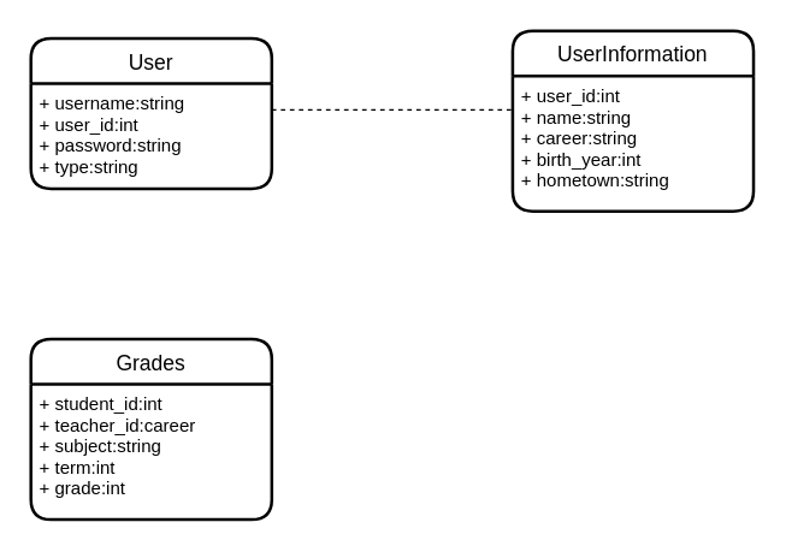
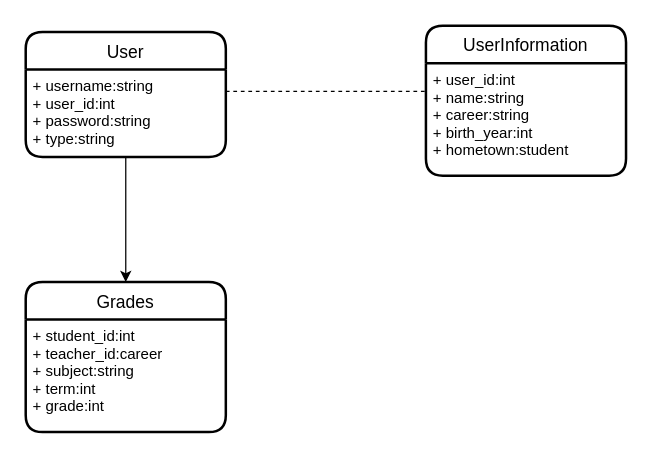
  <mxCell id="0" />
  <mxCell id="1" parent="0" />
  <mxCell id="2" value="UserInformation" style="swimlane;childLayout=stackLayout;horizontal=1;startSize=30;horizontalStack=0;rounded=1;fontSize=14;fontStyle=0;strokeWidth=2;resizeParent=0;resizeLast=1;shadow=0;dashed=0;align=center;" parent="1" vertex="1"><mxGeometry x="340" y="20" width="160" height="120" as="geometry" /></mxCell>
- <mxCell id="3" value="+ user_id:int&#10;+ name:string&#10;+ career:string&#10;+ birth_year:int&#10;+ hometown:string" style="align=left;strokeColor=none;fillColor=none;spacingLeft=4;fontSize=12;verticalAlign=top;resizable=0;rotatable=0;part=1;" parent="2" vertex="1"><mxGeometry y="30" width="160" height="90" as="geometry" /></mxCell>
+ <mxCell id="3" value="+ user_id:int&#10;+ name:string&#10;+ career:string&#10;+ birth_year:int&#10;+ hometown:student" style="align=left;strokeColor=none;fillColor=none;spacingLeft=4;fontSize=12;verticalAlign=top;resizable=0;rotatable=0;part=1;" parent="2" vertex="1"><mxGeometry y="30" width="160" height="90" as="geometry" /></mxCell>
  <mxCell id="4" value="User" style="swimlane;childLayout=stackLayout;horizontal=1;startSize=30;horizontalStack=0;rounded=1;fontSize=14;fontStyle=0;strokeWidth=2;resizeParent=0;resizeLast=1;shadow=0;dashed=0;align=center;" parent="1" vertex="1"><mxGeometry x="20" y="25" width="160" height="100" as="geometry" /></mxCell>
  <mxCell id="5" value="+ username:string&#10;+ user_id:int&#10;+ password:string&#10;+ type:string" style="align=left;strokeColor=none;fillColor=none;spacingLeft=4;fontSize=12;verticalAlign=top;resizable=0;rotatable=0;part=1;" parent="4" vertex="1"><mxGeometry y="30" width="160" height="70" as="geometry" /></mxCell>
  <mxCell id="6" value="Grades" style="swimlane;childLayout=stackLayout;horizontal=1;startSize=30;horizontalStack=0;rounded=1;fontSize=14;fontStyle=0;strokeWidth=2;resizeParent=0;resizeLast=1;shadow=0;dashed=0;align=center;" parent="1" vertex="1"><mxGeometry x="20" y="225" width="160" height="120" as="geometry" /></mxCell>
  <mxCell id="7" value="+ student_id:int&#10;+ teacher_id:career&#10;+ subject:string&#10;+ term:int&#10;+ grade:int" style="align=left;strokeColor=none;fillColor=none;spacingLeft=4;fontSize=12;verticalAlign=top;resizable=0;rotatable=0;part=1;" parent="6" vertex="1"><mxGeometry y="30" width="160" height="90" as="geometry" /></mxCell>
  <mxCell id="8" style="edgeStyle=orthogonalEdgeStyle;rounded=0;orthogonalLoop=1;jettySize=auto;html=1;exitX=1;exitY=0.25;exitDx=0;exitDy=0;entryX=0;entryY=0.25;entryDx=0;entryDy=0;endArrow=none;endFill=0;dashed=1;" parent="1" source="5" target="3" edge="1"><mxGeometry relative="1" as="geometry" /></mxCell>
+ <mxCell id="9" style="edgeStyle=orthogonalEdgeStyle;rounded=0;orthogonalLoop=1;jettySize=auto;html=1;entryX=0.5;entryY=0;entryDx=0;entryDy=0;endArrow=classic;endFill=1;" parent="1" source="5" target="6" edge="1"><mxGeometry relative="1" as="geometry" /></mxCell>
